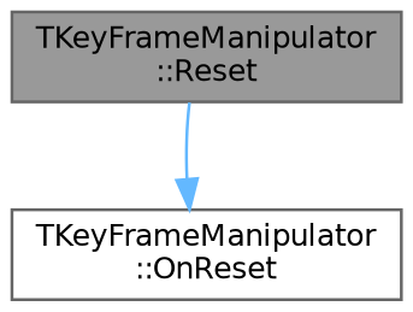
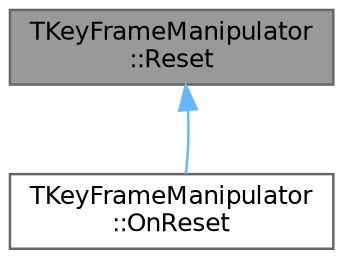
  digraph {
    rankdir=TB
    node [fontname=Helvetica fontsize=10 shape=box style=filled]
    n1 [color=gray40 fillcolor=grey60 fontcolor=black height=0.2 label="TKeyFrameManipulator\l::Reset" width=0.4]
    n2 [color=grey40 fillcolor=white height=0.2 label="TKeyFrameManipulator\l::OnReset" width=0.4]
-   n1 -> n2 [color=steelblue1 fontname=Helvetica fontsize=10 labelfontname=Helvetica labelfontsize=10 style=solid]
+   n2 -> n1 [color=steelblue1 fontname=Helvetica fontsize=10 labelfontname=Helvetica labelfontsize=10 style=solid]
  }
